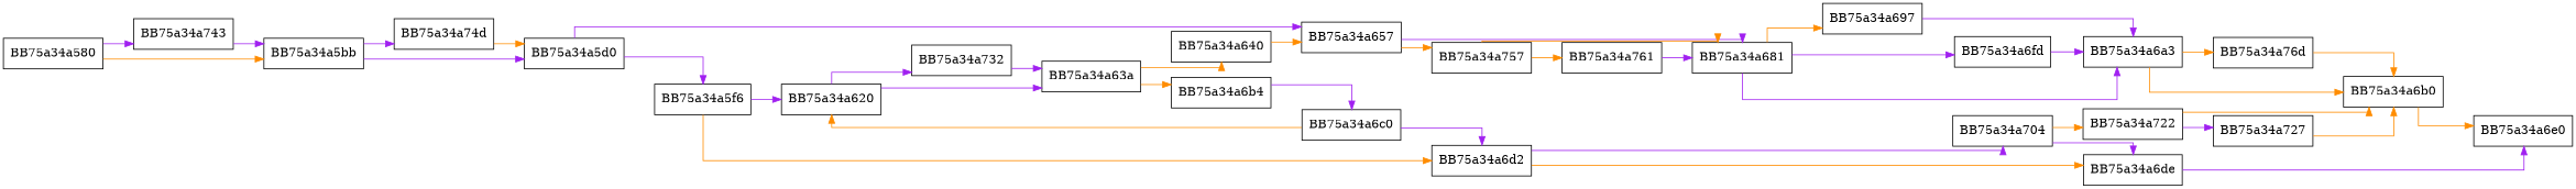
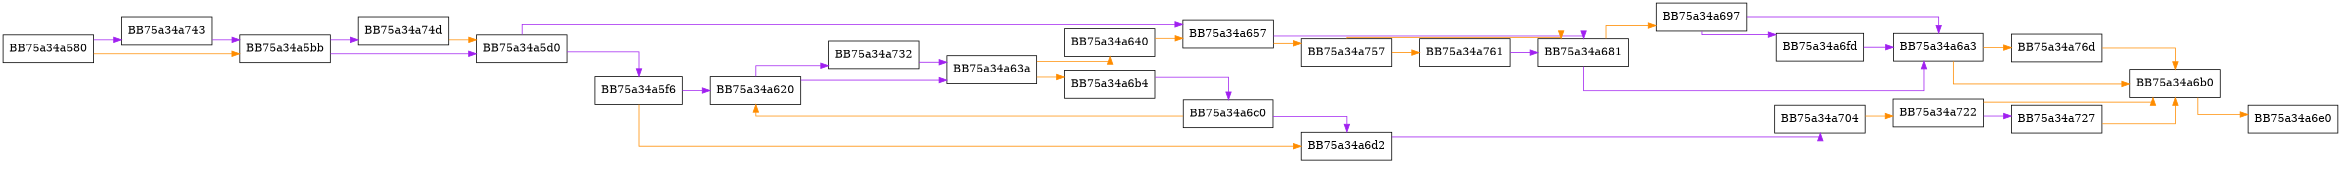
  digraph {
    rankdir=LR
    splines=ortho
    node [shape=box]
    edge [color=purple]
    BB75a34a580
    BB75a34a743
    BB75a34a5bb
    BB75a34a74d
    BB75a34a5d0
    BB75a34a657
    BB75a34a5f6
    BB75a34a757
    BB75a34a681
    BB75a34a6d2
    BB75a34a620
    BB75a34a761
    BB75a34a6a3
    BB75a34a697
    BB75a34a704
-   BB75a34a6de
    n17 [label=BB75a34a732]
    BB75a34a63a
    BB75a34a722
    BB75a34a6e0
    BB75a34a6b4
    BB75a34a640
    BB75a34a6c0
    BB75a34a76d
    BB75a34a6b0
    BB75a34a6fd
    BB75a34a727
    BB75a34a580 -> BB75a34a743
    BB75a34a580 -> BB75a34a5bb [color=darkorange]
    BB75a34a743 -> BB75a34a5bb
    BB75a34a5bb -> BB75a34a74d
    BB75a34a5bb -> BB75a34a5d0
    BB75a34a74d -> BB75a34a5d0 [color=darkorange]
    BB75a34a5d0 -> BB75a34a657
    BB75a34a5d0 -> BB75a34a5f6
    BB75a34a657 -> BB75a34a757 [color=darkorange]
    BB75a34a657 -> BB75a34a681
    BB75a34a5f6 -> BB75a34a6d2 [color=darkorange]
    BB75a34a5f6 -> BB75a34a620
    BB75a34a757 -> BB75a34a681 [color=darkorange]
    BB75a34a757 -> BB75a34a761 [color=darkorange]
    BB75a34a681 -> BB75a34a6a3
    BB75a34a681 -> BB75a34a697 [color=darkorange]
    BB75a34a6d2 -> BB75a34a704
-   BB75a34a6d2 -> BB75a34a6de [color=darkorange]
    BB75a34a620 -> n17
    BB75a34a620 -> BB75a34a63a
    BB75a34a761 -> BB75a34a681
    BB75a34a6a3 -> BB75a34a76d [color=darkorange]
    BB75a34a6a3 -> BB75a34a6b0 [color=darkorange]
    BB75a34a697 -> BB75a34a6a3
-   BB75a34a681 -> BB75a34a6fd
-   BB75a34a704 -> BB75a34a6de
+   BB75a34a697 -> BB75a34a6fd
    BB75a34a704 -> BB75a34a722 [color=darkorange]
-   BB75a34a6de -> BB75a34a6e0
    n17 -> BB75a34a63a
    BB75a34a63a -> BB75a34a6b4 [color=darkorange]
    BB75a34a63a -> BB75a34a640 [color=darkorange]
    BB75a34a722 -> BB75a34a6b0 [color=darkorange]
    BB75a34a722 -> BB75a34a727
    BB75a34a6b4 -> BB75a34a6c0
    BB75a34a640 -> BB75a34a657 [color=darkorange]
    BB75a34a6c0 -> BB75a34a6d2
    BB75a34a6c0 -> BB75a34a620 [color=darkorange]
    BB75a34a76d -> BB75a34a6b0 [color=darkorange]
    BB75a34a6b0 -> BB75a34a6e0 [color=darkorange]
    BB75a34a6fd -> BB75a34a6a3
    BB75a34a727 -> BB75a34a6b0 [color=darkorange]
  }
